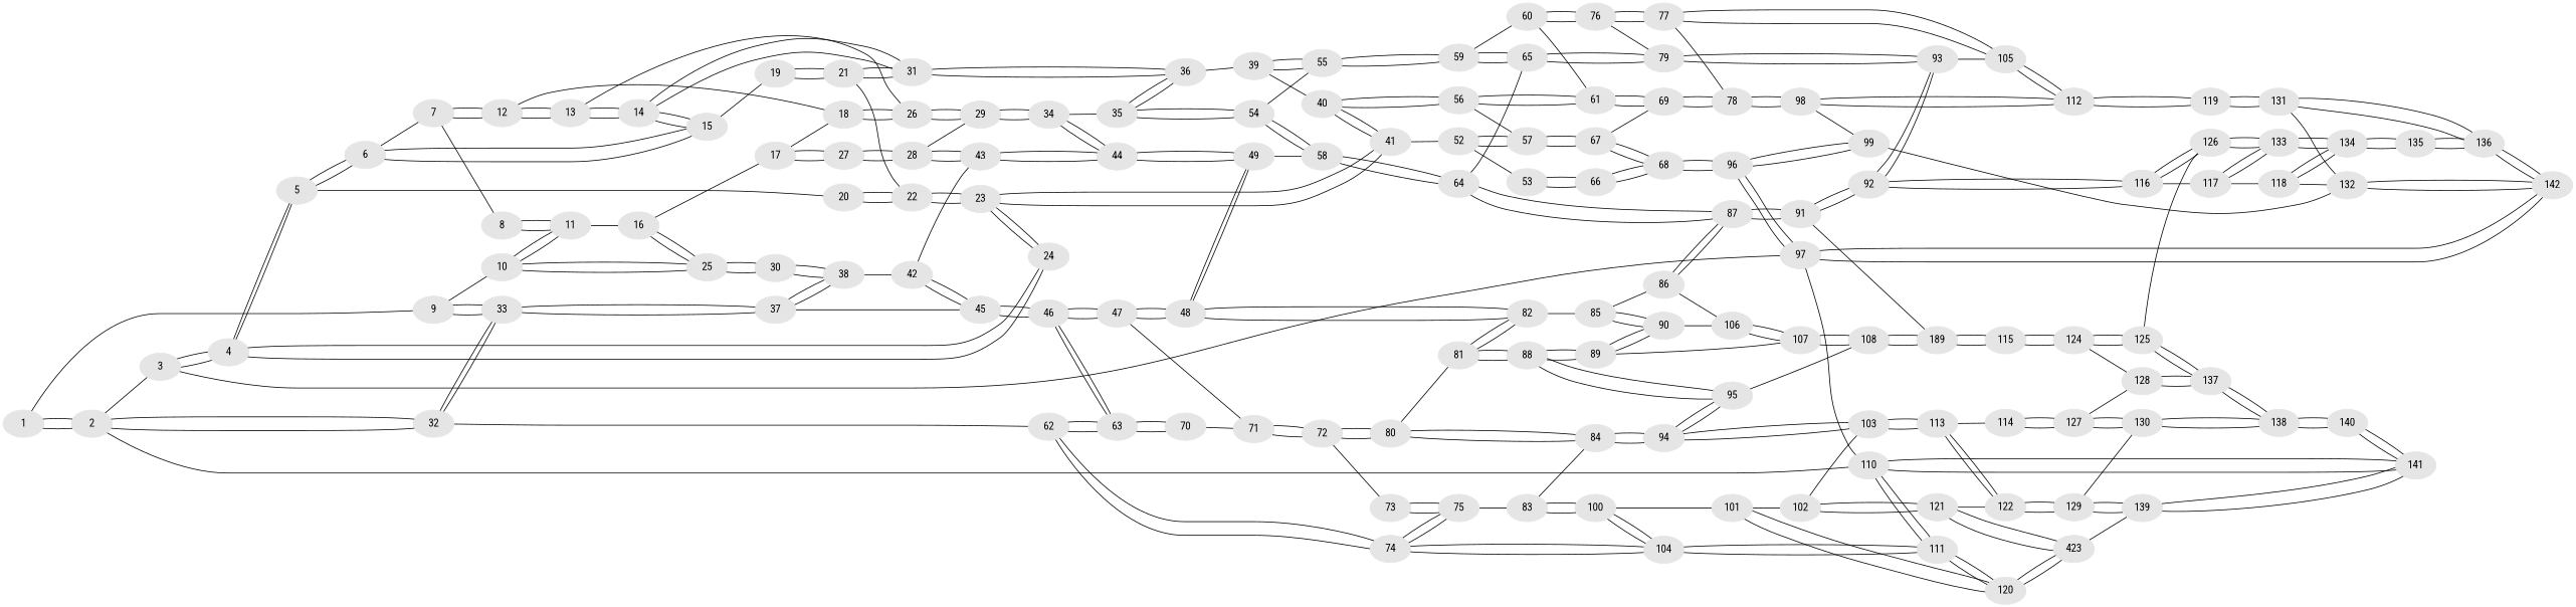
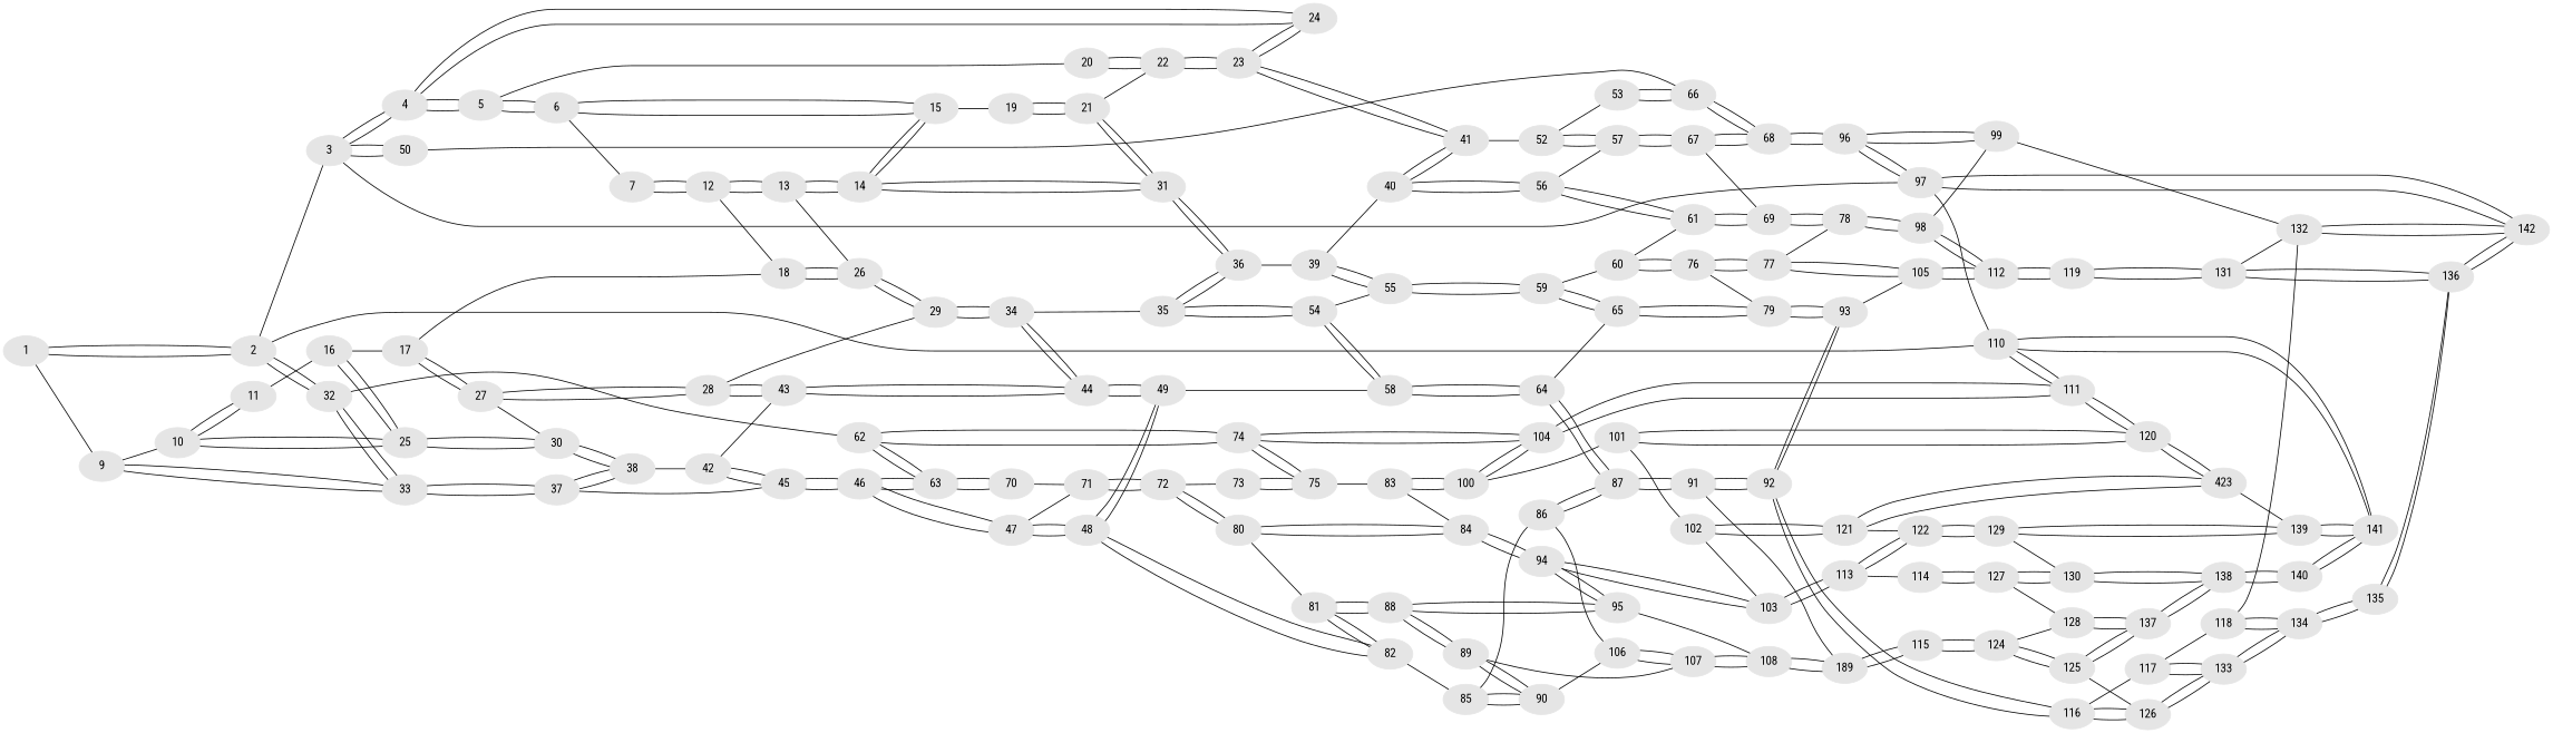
  graph {
    fontname="Roboto Condensed"
    rankdir=LR
    node [color=gray90 fontname="Roboto Condensed" style=filled]
    edge [fontname="Roboto Condensed"]
    1
    2
    9
    3
    32
    110
    10
    33
    4
+   50
    97
    62
    111
    141
    5
    24
    66
    142
    6
    20
    7
    15
    22
-   8
    12
    19
    11
    13
    18
    16
    25
    37
    30
    17
    14
    26
    31
    29
    36
    21
    27
    28
    23
    41
    52
    38
    34
    43
    44
    35
    42
    39
    63
    74
    45
    54
    49
    55
    58
    40
    46
    56
    59
    57
    61
    53
    47
    48
    71
    70
    82
    72
    85
    64
    68
    67
    60
    65
    69
    87
    76
    79
    77
    78
    75
    104
    91
    93
    96
    99
    98
    73
    80
    81
    84
    83
    100
    105
    112
    88
    94
    89
    95
    86
    90
    101
    103
    106
    107
    92
    n111 [label=189]
    108
    116
    115
    117
    126
    113
    132
    119
    102
    120
    121
    n123 [label=423]
    122
    114
    124
    131
    127
    129
    128
    130
    125
    118
    133
    134
    135
    136
    139
    137
    138
    140
    1 -- 2
    1 -- 2
    1 -- 9
    2 -- 3
    2 -- 32
    2 -- 32
    2 -- 110
    9 -- 10
    9 -- 33
    9 -- 33
    3 -- 4
    3 -- 4
+   3 -- 50
+   3 -- 50
    3 -- 97
    32 -- 33
    32 -- 33
    32 -- 62
    110 -- 111
    110 -- 111
    110 -- 141
    110 -- 141
    10 -- 11
    10 -- 11
    10 -- 25
    10 -- 25
    33 -- 37
    33 -- 37
    4 -- 5
    4 -- 5
    4 -- 24
    4 -- 24
+   50 -- 66
    97 -- 110
    97 -- 142
    97 -- 142
    62 -- 63
    62 -- 63
    62 -- 74
    62 -- 74
    111 -- 120
    111 -- 120
    5 -- 6
    5 -- 6
    5 -- 20
    66 -- 68
    66 -- 68
    6 -- 7
    6 -- 15
    6 -- 15
    20 -- 22
    20 -- 22
-   7 -- 8
    7 -- 12
    7 -- 12
    15 -- 19
    22 -- 23
    22 -- 23
-   8 -- 11
-   8 -- 11
    12 -- 13
    12 -- 13
    12 -- 18
    19 -- 21
    19 -- 21
    11 -- 16
    13 -- 14
    13 -- 14
    13 -- 26
    18 -- 26
    18 -- 26
    16 -- 25
    16 -- 25
    16 -- 17
    25 -- 30
    25 -- 30
    37 -- 38
    37 -- 38
    37 -- 45
    30 -- 38
    30 -- 38
    17 -- 18
    17 -- 27
    17 -- 27
    14 -- 15
    14 -- 15
    14 -- 31
    14 -- 31
    26 -- 29
    26 -- 29
    31 -- 36
    31 -- 36
    29 -- 34
    29 -- 34
    36 -- 39
    21 -- 22
    21 -- 31
    21 -- 31
+   27 -- 30
    27 -- 28
    27 -- 28
    28 -- 29
    28 -- 43
    28 -- 43
    23 -- 24
    23 -- 24
    23 -- 41
    23 -- 41
    41 -- 52
    52 -- 57
    52 -- 57
    52 -- 53
    38 -- 42
    34 -- 44
    34 -- 44
    34 -- 35
    43 -- 44
    43 -- 44
    44 -- 49
    44 -- 49
    35 -- 36
    35 -- 36
    35 -- 54
    35 -- 54
    42 -- 43
    42 -- 45
    42 -- 45
    39 -- 55
    39 -- 55
    39 -- 40
    63 -- 70
    63 -- 70
    74 -- 75
    74 -- 75
    74 -- 104
    74 -- 104
    45 -- 46
    45 -- 46
    54 -- 55
    54 -- 58
    54 -- 58
    49 -- 58
    55 -- 59
    55 -- 59
    58 -- 64
    58 -- 64
    40 -- 41
    40 -- 41
    40 -- 56
    40 -- 56
    46 -- 63
    46 -- 63
    46 -- 47
    46 -- 47
    56 -- 57
    56 -- 61
    56 -- 61
    59 -- 60
    59 -- 65
    59 -- 65
    57 -- 67
    57 -- 67
    61 -- 69
    61 -- 69
    53 -- 66
    53 -- 66
    47 -- 48
    47 -- 48
    47 -- 71
    48 -- 49
    48 -- 49
    48 -- 82
    48 -- 82
    71 -- 72
    71 -- 72
    70 -- 71
    82 -- 85
    72 -- 73
    72 -- 80
    72 -- 80
    85 -- 86
    85 -- 90
    85 -- 90
    64 -- 65
    64 -- 87
    64 -- 87
    68 -- 96
    68 -- 96
    67 -- 68
    67 -- 68
    67 -- 69
    60 -- 61
    60 -- 76
    60 -- 76
    65 -- 79
    65 -- 79
    69 -- 78
    69 -- 78
    87 -- 91
    87 -- 91
    76 -- 79
    76 -- 77
    76 -- 77
    79 -- 93
    79 -- 93
    77 -- 78
    77 -- 105
    77 -- 105
    78 -- 98
    78 -- 98
    75 -- 83
    104 -- 111
    104 -- 111
    91 -- 92
    91 -- 92
    91 -- n111
    93 -- 105
    96 -- 97
    96 -- 97
    96 -- 99
    96 -- 99
    99 -- 132
    98 -- 99
    98 -- 112
    98 -- 112
    73 -- 75
    73 -- 75
    80 -- 81
    80 -- 84
    80 -- 84
    81 -- 82
    81 -- 82
    81 -- 88
    81 -- 88
    84 -- 94
    84 -- 94
    83 -- 84
    83 -- 100
    83 -- 100
    100 -- 104
    100 -- 104
    100 -- 101
    105 -- 112
    105 -- 112
    112 -- 119
    112 -- 119
    88 -- 89
    88 -- 89
    88 -- 95
    88 -- 95
    94 -- 95
    94 -- 95
    94 -- 103
    94 -- 103
    89 -- 90
    89 -- 90
    89 -- 107
    95 -- 108
    86 -- 87
    86 -- 87
    86 -- 106
    90 -- 106
    101 -- 102
    101 -- 120
    101 -- 120
    103 -- 113
    103 -- 113
    106 -- 107
    106 -- 107
    107 -- 108
    107 -- 108
    92 -- 93
    92 -- 93
    92 -- 116
    92 -- 116
    n111 -- 115
    n111 -- 115
    108 -- n111
    108 -- n111
    116 -- 117
    116 -- 126
    116 -- 126
    115 -- 124
    115 -- 124
    117 -- 118
    117 -- 133
    117 -- 133
    126 -- 133
    126 -- 133
    113 -- 122
    113 -- 122
    113 -- 114
    132 -- 142
    132 -- 142
    119 -- 131
    119 -- 131
    102 -- 103
    102 -- 121
    102 -- 121
    120 -- n123
    120 -- n123
    121 -- n123
    121 -- n123
    121 -- 122
    n123 -- 139
    122 -- 129
    122 -- 129
    114 -- 127
    114 -- 127
    124 -- 128
    124 -- 125
    124 -- 125
    131 -- 132
    131 -- 136
    131 -- 136
    127 -- 128
    127 -- 130
    127 -- 130
    129 -- 130
    129 -- 139
    129 -- 139
    128 -- 137
    128 -- 137
    130 -- 138
    130 -- 138
    125 -- 126
    125 -- 137
    125 -- 137
    118 -- 132
    118 -- 134
    118 -- 134
    133 -- 134
    133 -- 134
    134 -- 135
    134 -- 135
    135 -- 136
    135 -- 136
    136 -- 142
    136 -- 142
    139 -- 141
    139 -- 141
    137 -- 138
    137 -- 138
    138 -- 140
    138 -- 140
    140 -- 141
    140 -- 141
  }
